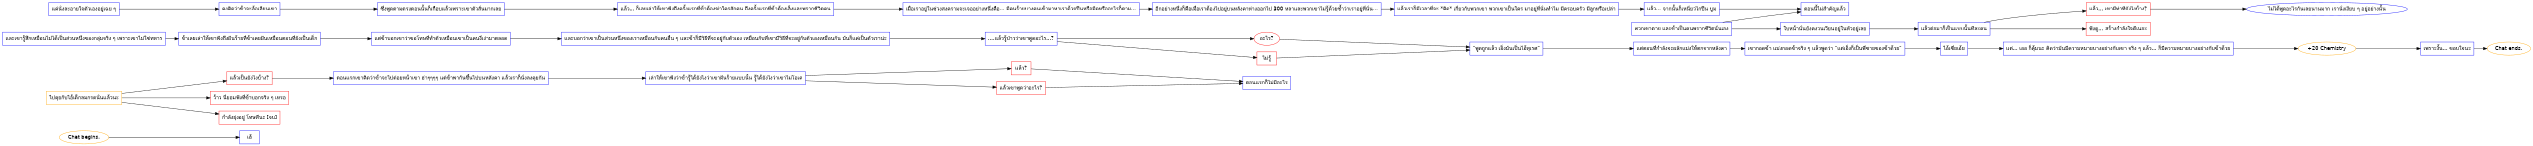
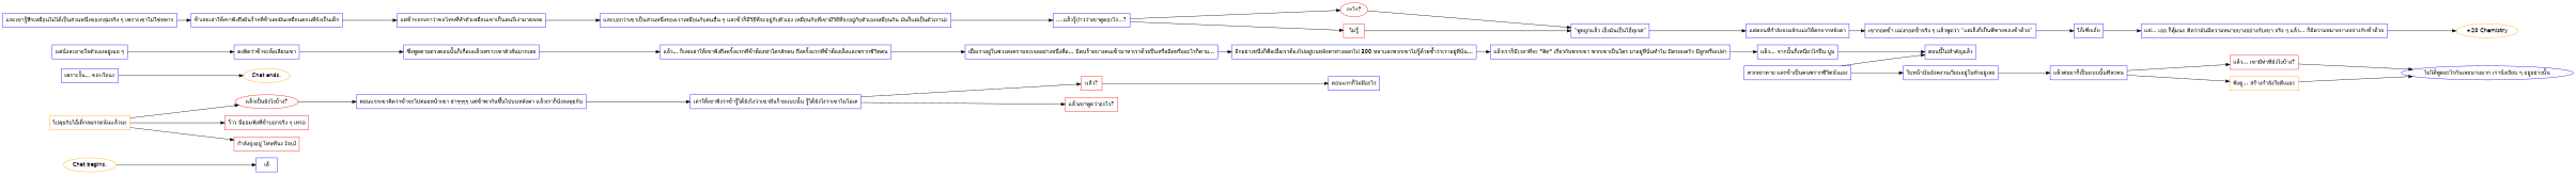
  digraph {
    fontname="DejaVu Sans"
    rankdir=LR
    node [color=blue fontname="DejaVu Sans" shape=box]
    edge [fontname="DejaVu Sans"]
    n1 [color=orange label="Chat begins." shape=""]
    n2 [label="เฮ้"]
    n3 [color=orange label="ไปคุยกับไอ้เด็กลมกรดนั่นแล้วนะ"]
-   n4 [color=red label="แล้วเป็นยังไงบ้าง?"]
+   n4 [color=red label="แล้วเป็นยังไงบ้าง?" shape=ellipse]
    n5 [color=red label="ว้าว นี่ยอมฟังที่ข้าบอกจริง ๆ เหรอ"]
    n6 [color=red label="กำลังยุ่งอยู่ โทษทีนะ [จบ]"]
    n7 [label="ตอนแรกเขาคิดว่าข้าจะไปต่อยหน้าเขา ฮ่าๆๆๆๆ แต่ข้าพากันขึ้นไปบนหลังคา แล้วเราก็นั่งลงคุยกัน"]
    n8 [label="เล่าให้เขาฟังว่าข้ารู้ได้ยังไงว่าเขาฝันร้ายแบบนั้น รู้ได้ยังไงว่าเขาไม่โอเค"]
    "Chat ends." [color=orange shape=""]
    n10 [color=red label="แล้ว?"]
    n11 [color=red label="แล้วเขาพูดว่าอะไร?"]
    n12 [label="ตอนแรกก็ไม่มีอะไร"]
    n13 [label="แค่นั่งละอายใจตัวเองอยู่เฉย ๆ"]
    n14 [label="คงคิดว่าข้าจะล้อเลียนเขา"]
    n15 [label="ซึ่งพูดตามตรงตอนนั้นก็เกือบแล้วเพราะเขาตัวสั่นมากเลย"]
    n16 [label="แล้ว... ก็เลยเล่าให้เขาฟังถึงครั้งแรกที่ข้าต้องฆ่าใครสักคน ถึงครั้งแรกที่ข้าต้องเล็งและพรากชีวิตคน"]
    n17 [label="เมื่อเราอยู่ในช่วงสงครามจะเจออย่างหนึ่งคือ... มีคนร้ายบางคนเข้ามาหาเราด้วยปืนหรือมีดหรืออะไรก็ตาม..."]
    n18 [label="อีกอย่างหนึ่งก็คือเมื่อเราต้องไปอยู่บนหลังคาห่างออกไป 300 หลาและพวกเขาไม่รู้ด้วยซ้ำว่าเราอยู่ที่นั่น..."]
    n19 [label="แล้วเราก็มีเวลาที่จะ *คิด* เกี่ยวกับพวกเขา พวกเขาเป็นใคร มาอยู่ที่นั่นทำไม มีครอบครัว มีลูกหรือเปล่า"]
    n20 [label="แล้ว... จากนั้นก็เหนี่ยวไกปืน บูม"]
    n21 [label="ตอนนี้ไม่สำคัญแล้ว"]
    n22 [label="พวกเขาตาย และข้าเป็นคนพรากชีวิตนั่นเอง"]
    n23 [label="ใบหน้านั่นยังคงวนเวียนอยู่ในหัวอยู่เลย"]
    n24 [label="แล้วต่อมาก็เป็นแบบนั้นทีละคน"]
    n25 [color=red label="แล้ว... เขามีท่าทียังไงบ้าง?"]
-   n26 [color=red label="ฟังดู… สร้างกำลังใจดีเนอะ"]
+   n26 [color=orange label="ฟังดู… สร้างกำลังใจดีเนอะ"]
    n27 [label="ไม่ได้พูดอะไรกันเลยนานมาก เรานั่งเงียบ ๆ อยู่อย่างนั้น" shape=ellipse]
    n28 [label="และเขารู้สึกเหมือนไม่ได้เป็นส่วนหนึ่งของกลุ่มจริง ๆ เพราะเขาไม่ใช่ทหาร"]
    n29 [label="ข้าเลยเล่าให้เขาฟังถึงฝันร้ายที่ข้าเคยฝันเหมือนตอนที่ยังเป็นเด็ก"]
    n30 [label="แต่ข้าบอกเขาว่าขอโทษที่ทำตัวเหมือนเขาเป็นคนงี่เง่ามาตลอด"]
    n31 [label="และบอกว่าเขาเป็นส่วนหนึ่งของเราเหมือนกับคนอื่น ๆ และข้าก็มีวิธีที่จะอยู่กับตัวเอง เหมือนกับที่เขามีวิธีที่จะอยู่กับตัวเองเหมือนกัน มันก็แค่เป็นตัวเราน่ะ"]
    n32 [label="....แล้วรู้ป่าวว่าเขาพูดอะไร...?"]
    n33 [color=red label="อะไร?" shape=ellipse]
    n34 [color=red label="ไม่รู้"]
    n35 [label="\"พูดถูกแล้ว เอ็งมันเป็นไอ้ทุเรศ\""]
    n36 [label="แต่ตอนที่กำลังจะผลักแม่งให้ตกจากหลังคา"]
    n37 [label="เขากอดข้า แม่งกอดข้าจริง ๆ แล้วพูดว่า \"แต่เอ็งก็เป็นพี่ชายของข้าด้วย\""]
    n38 [label="ไอ้เชี่ยเอ้ย"]
    n39 [label="แต่... เออ ก็คุ้มนะ คิดว่ามันมีความหมายบางอย่างกับเขา จริง ๆ แล้ว... ก็มีความหมายบางอย่างกับข้าด้วย"]
    n40 [color=orange label="+20 Chemistry" shape=""]
    n41 [label="เพราะงั้น... ขอบใจนะ"]
    n1 -> n2
    n3 -> n4
    n3 -> n5
    n3 -> n6
    n4 -> n7
    n7 -> n8
    n8 -> n10
    n8 -> n11
    n10 -> n12
-   n11 -> n12
    n13 -> n14
    n14 -> n15
    n15 -> n16
    n16 -> n17
    n17 -> n18
    n18 -> n19
    n19 -> n20
    n20 -> n21
    n22 -> n21
    n22 -> n23
    n23 -> n24
    n24 -> n25
    n24 -> n26
    n25 -> n27
+   n26 -> n27
    n28 -> n29
    n29 -> n30
    n30 -> n31
    n31 -> n32
    n32 -> n33
    n32 -> n34
    n33 -> n35
    n34 -> n35
    n35 -> n36
    n36 -> n37
    n37 -> n38
    n38 -> n39
    n39 -> n40
-   n40 -> n41
    n41 -> "Chat ends."
  }
